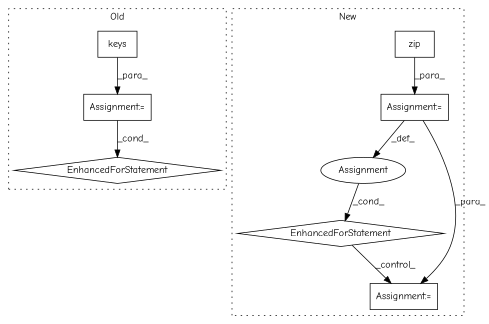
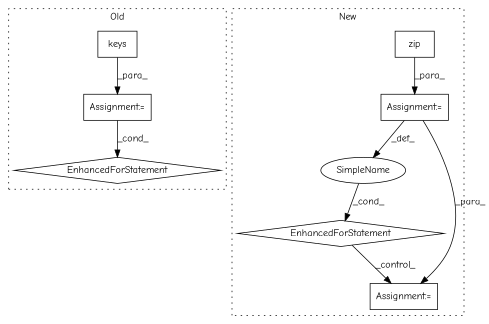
  digraph {
    fontname="Comic Neue"
    node [a=7 l="65,2" s="12892,13017" shape=box fontname="Comic Neue"]
    edge [fontname="Comic Neue"]
    n1 [a=32 l=6 label=keys s=13010]
    n2 [label="Assignment:="]
    n3 [a=70 label=EnhancedForStatement shape=diamond]
    n4 [a=32 l="4,1" label=zip s="12500,12548"]
    n5 [l=1 label="Assignment:=" s=12499]
    n6 [a=70 label=EnhancedForStatement s="12561,12645" shape=diamond]
-   n7 [a=42 l=5 label=Assignment s=12630 shape=ellipse]
+   n7 [a=42 l=5 label=SimpleName s=12630 shape=ellipse]
    n8 [l=1 label="Assignment:=" s=12671]
    subgraph cluster_1 {
      label=Old
      style=dotted
      n1
      n2
      n3
    }
    subgraph cluster_2 {
      label=New
      style=dotted
      n4
      n5
      n6
      n7
      n8
    }
    n1 -> n2 [label=_para_]
    n2 -> n3 [label=_cond_]
    n4 -> n5 [label=_para_]
    n5 -> n7 [label=_def_]
    n5 -> n8 [label=_para_]
    n6 -> n8 [label=_control_]
    n7 -> n6 [label=_cond_]
  }
